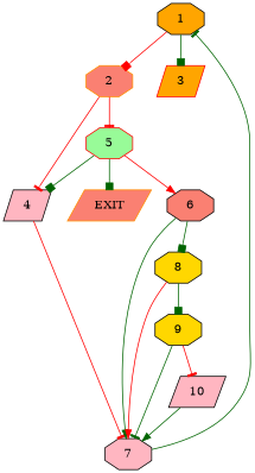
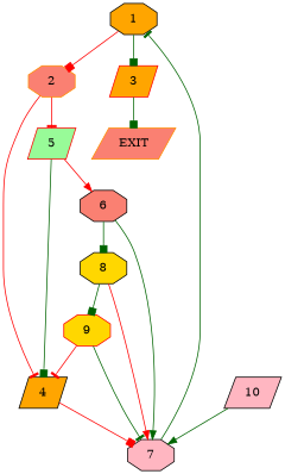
  digraph {
    node [color=black fillcolor=salmon shape=octagon style=filled]
    edge [arrowhead=box color=darkgreen]
    1 [fillcolor=orange]
    2 [color=darkorange]
    3 [color=red fillcolor=orange shape=parallelogram]
    n4 [color=darkorange label=EXIT shape=parallelogram]
-   4 [fillcolor=lightpink shape=parallelogram]
-   5 [color=red fillcolor=palegreen]
+   4 [fillcolor=orange shape=parallelogram]
+   5 [color=red fillcolor=palegreen shape=parallelogram]
    7 [fillcolor=lightpink]
    6
    8 [fillcolor=gold]
-   9 [fillcolor=gold]
+   9 [color=red fillcolor=gold]
    10 [fillcolor=lightpink shape=parallelogram]
    1 -> 2 [color=red]
    1 -> 3
    2 -> 4 [arrowhead=tee color=red]
    2 -> 5 [arrowhead=tee color=red]
-   5 -> n4
-   4 -> 7 [arrowhead=tee color=red]
+   3 -> n4
+   4 -> 7 [color=red]
    5 -> 4
    5 -> 6 [arrowhead=normal color=red]
    7 -> 1 [arrowhead=tee]
    6 -> 7 [arrowhead=normal]
    6 -> 8
    8 -> 7 [arrowhead=normal color=red]
    8 -> 9
    9 -> 7 [arrowhead=tee]
-   9 -> 10 [arrowhead=tee color=red]
+   9 -> 4 [arrowhead=tee color=red]
    10 -> 7 [arrowhead=normal]
  }
